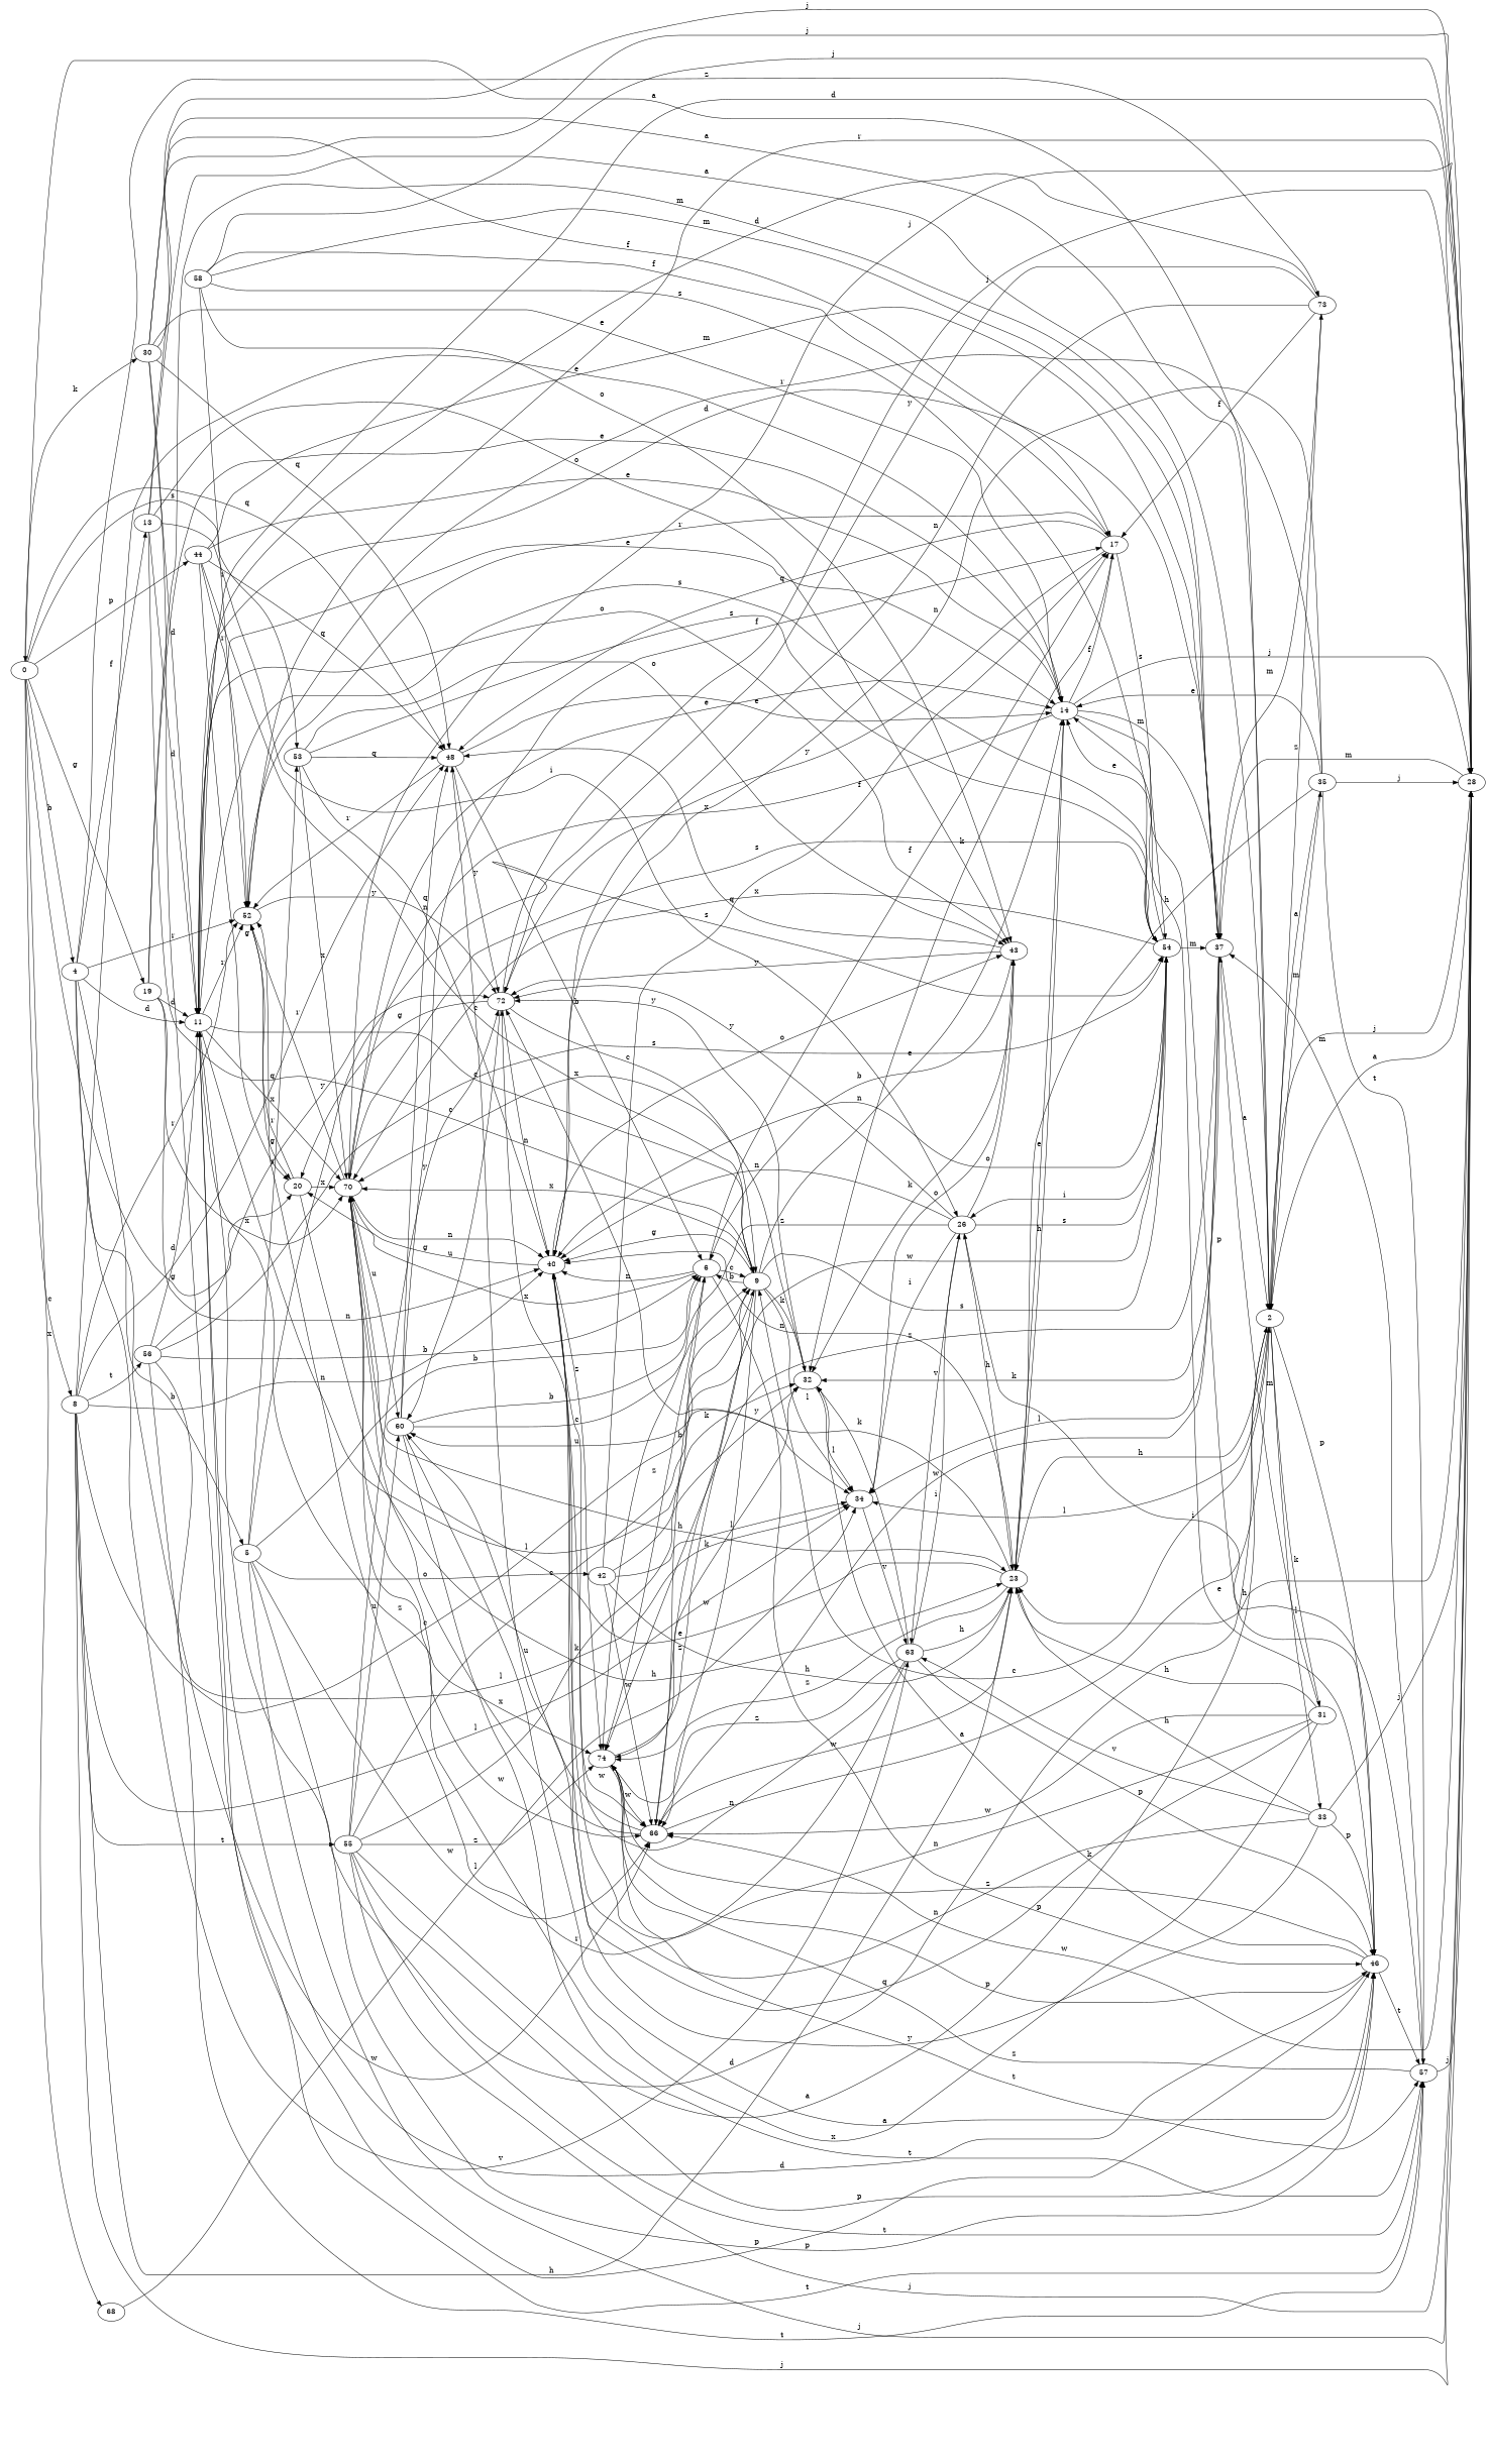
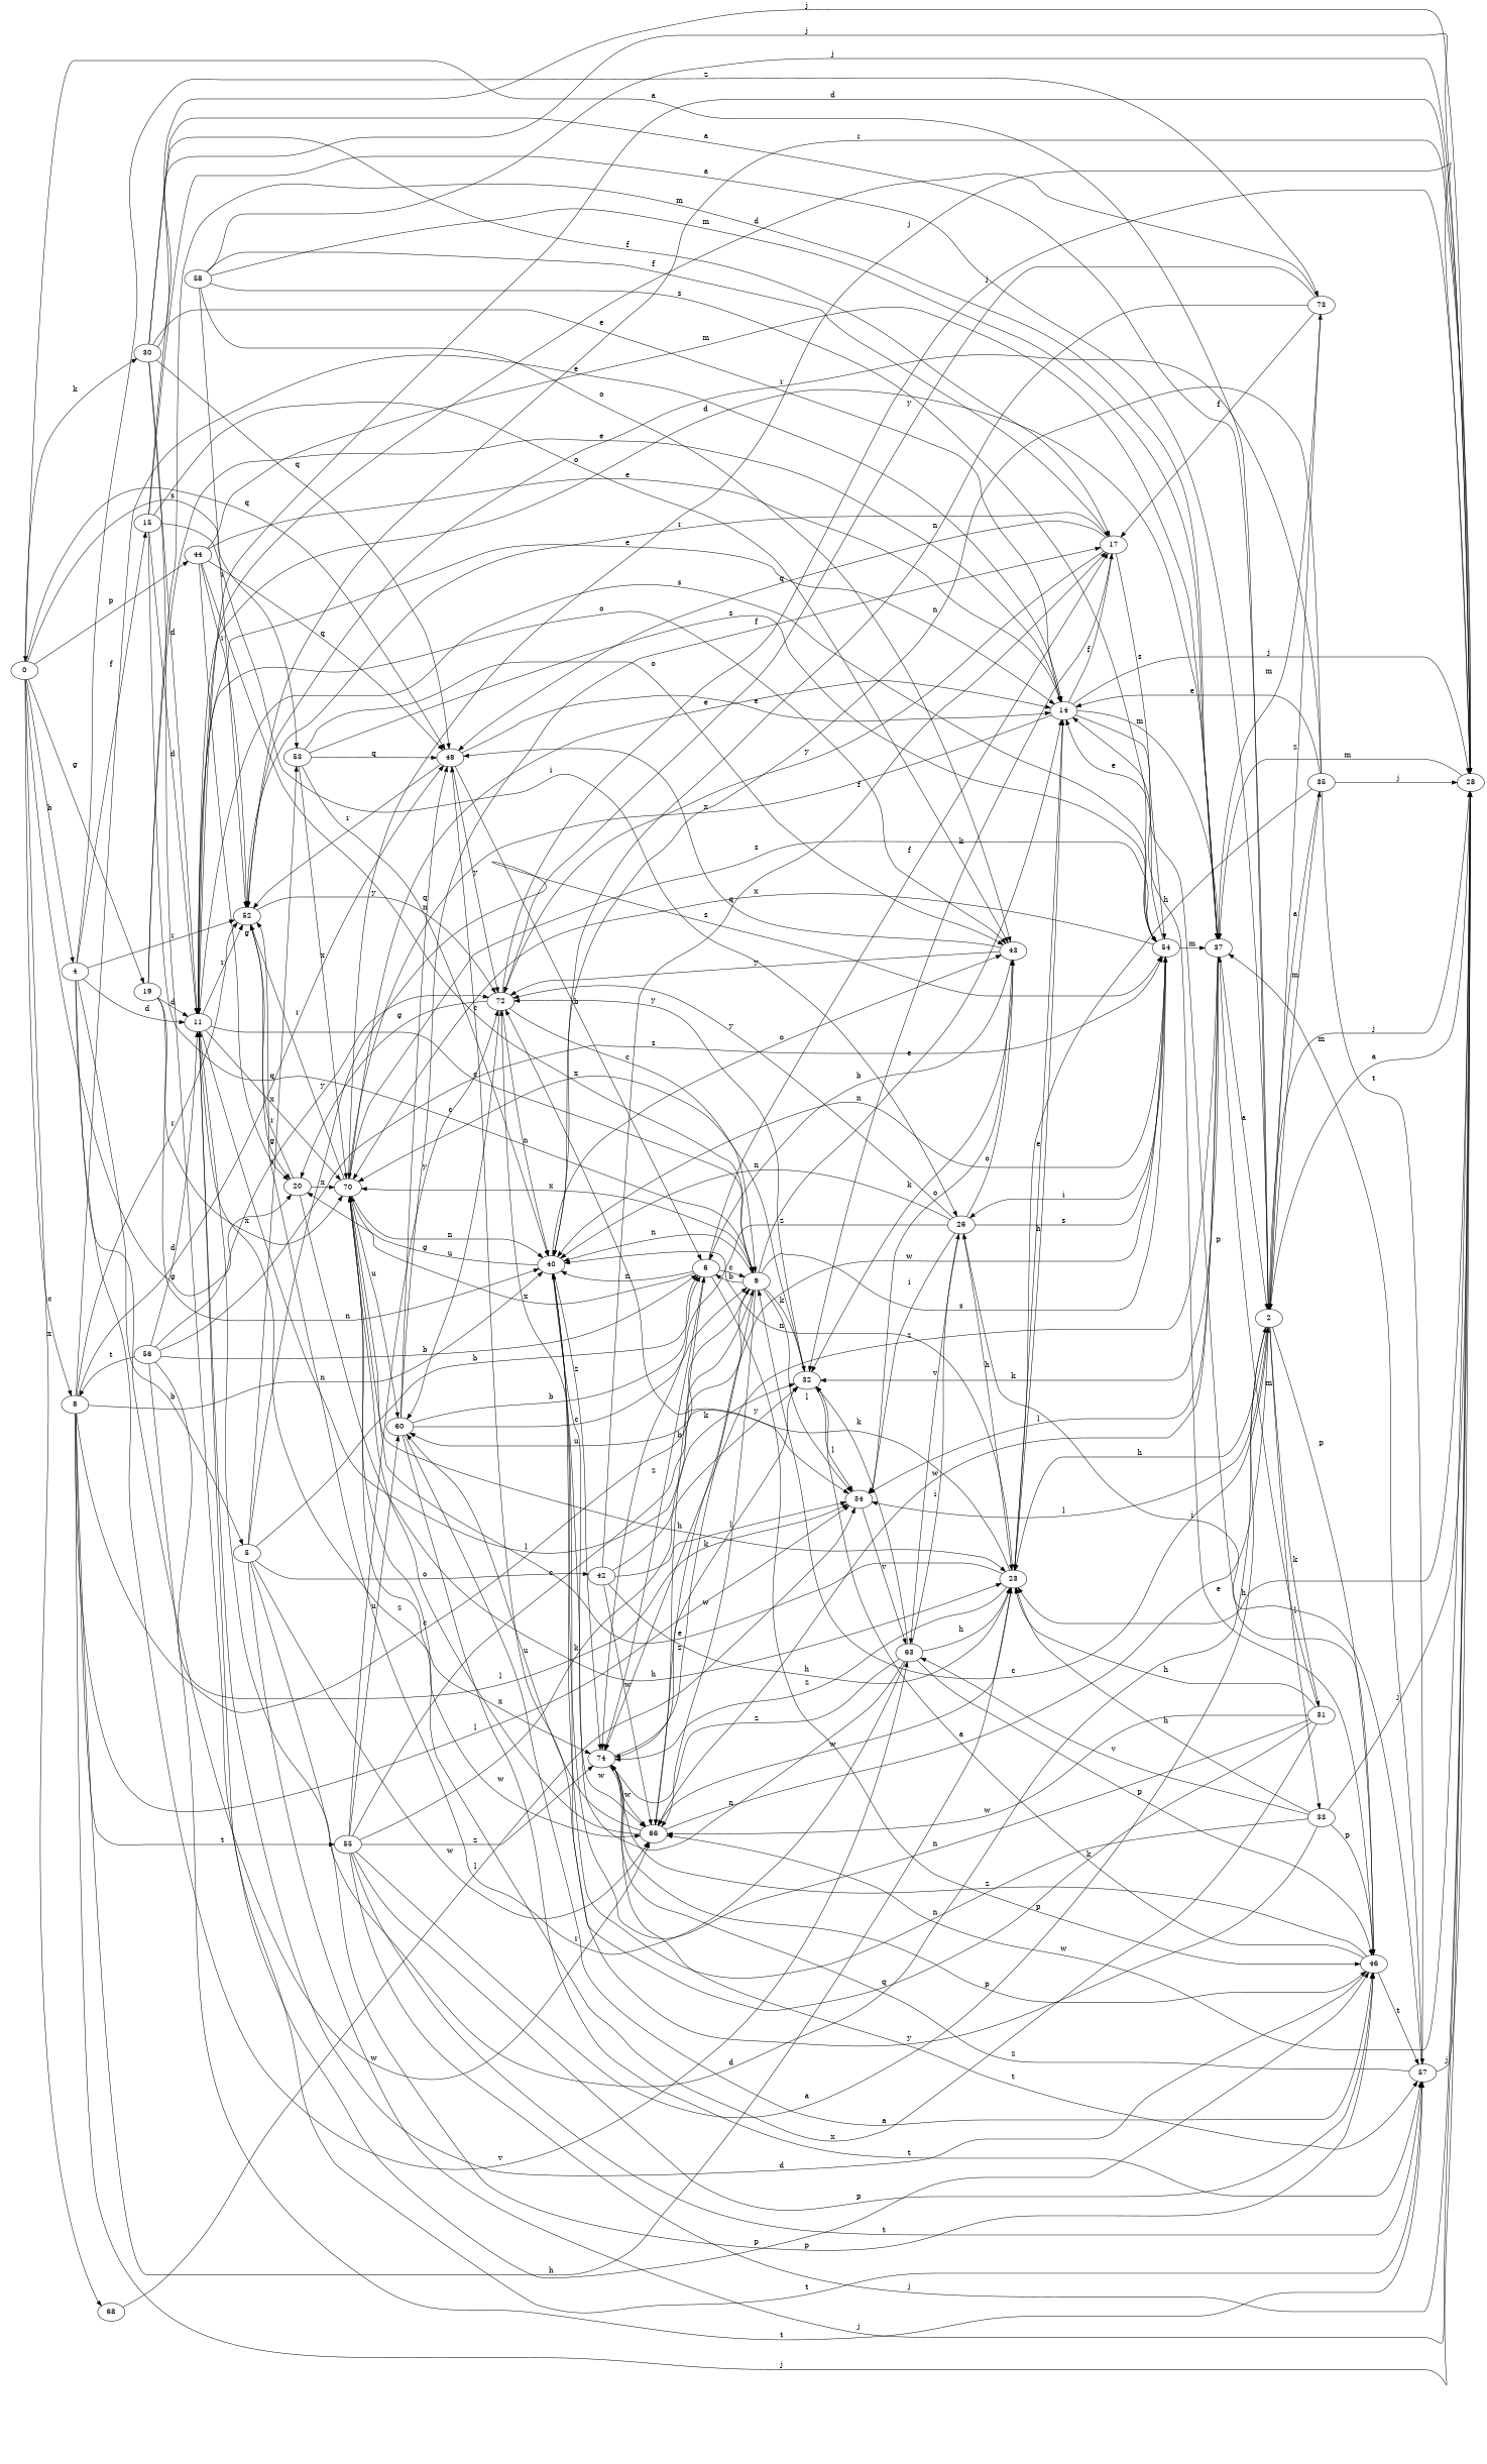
  strict digraph {
    rankdir=LR
    0
    4
    8
    19
    20
    30
    44
    48
    53
    68
    11
    73
    5
-   15 [label=13]
+   15
    52
    63
    66
    9
    23
    28
    34
    40
    14
    55
    56
    70
    37
    2
    46
    17
    6
    72
    54
    43
    31
    33
    35
    74
    32
    60
    57
    58
    42
    26
    0 -> 4 [label=b]
    0 -> 8 [label=c]
    0 -> 19 [label=g]
    0 -> 20 [label=g]
    0 -> 30 [label=k]
    0 -> 44 [label=p]
    0 -> 48 [label=q]
    0 -> 53 [label=s]
    0 -> 68 [label=x]
    4 -> 11 [label=d]
    4 -> 73 [label=z]
    4 -> 5 [label=b]
    4 -> 15 [label=f]
    4 -> 52 [label=r]
    4 -> 63 [label=v]
    4 -> 66 [label=w]
    8 -> 48 [label=q]
    8 -> 52 [label=r]
    8 -> 9 [label=c]
    8 -> 23 [label=h]
    8 -> 28 [label=j]
    8 -> 34 [label=l]
    8 -> 40 [label=n]
    8 -> 14 [label=e]
    8 -> 55 [label=t]
-   8 -> 56 [label=t]
+   56 -> 8 [label=t]
    19 -> 11 [label=d]
    19 -> 40 [label=n]
    19 -> 14 [label=e]
    19 -> 70 [label=x]
    19 -> 37 [label=m]
    20 -> 52 [label=r]
    20 -> 23 [label=h]
    20 -> 70 [label=x]
    30 -> 48 [label=q]
    30 -> 11 [label=d]
    30 -> 28 [label=j]
    30 -> 14 [label=e]
    30 -> 2 [label=a]
    30 -> 46 [label=p]
    30 -> 17 [label=f]
    44 -> 20 [label=g]
    44 -> 48 [label=q]
    44 -> 52 [label=r]
    44 -> 9 [label=c]
    44 -> 14 [label=e]
    44 -> 37 [label=m]
    48 -> 52 [label=r]
    48 -> 14 [label=e]
    48 -> 6 [label=b]
    48 -> 72 [label=y]
    53 -> 48 [label=q]
    53 -> 40 [label=n]
    53 -> 70 [label=x]
    53 -> 54 [label=s]
    53 -> 43 [label=o]
    68 -> 34 [label=l]
    11 -> 52 [label=r]
    11 -> 9 [label=c]
    11 -> 34 [label=l]
    11 -> 14 [label=e]
    11 -> 70 [label=x]
    11 -> 54 [label=s]
    11 -> 43 [label=o]
    11 -> 74 [label=z]
    11 -> 57 [label=t]
    73 -> 11 [label=d]
    73 -> 40 [label=n]
    73 -> 37 [label=m]
    73 -> 17 [label=f]
    73 -> 72 [label=y]
    5 -> 53 [label=s]
    5 -> 66 [label=w]
    5 -> 28 [label=j]
    5 -> 46 [label=p]
    5 -> 6 [label=b]
    5 -> 54 [label=s]
    5 -> 42 [label=o]
    15 -> 11 [label=d]
    15 -> 9 [label=c]
    15 -> 28 [label=j]
    15 -> 2 [label=a]
    15 -> 43 [label=o]
    15 -> 26 [label=i]
    52 -> 20 [label=g]
    52 -> 72 [label=y]
    63 -> 52 [label=r]
    63 -> 23 [label=h]
    63 -> 40 [label=n]
    63 -> 46 [label=p]
    63 -> 74 [label=z]
    63 -> 32 [label=k]
    63 -> 26 [label=i]
    66 -> 70 [label=x]
    66 -> 2 [label=a]
    66 -> 6 [label=b]
    66 -> 60 [label=u]
    9 -> 66 [label=w]
    9 -> 34 [label=l]
-   9 -> 40 [label=g]
+   9 -> 40 [label=n]
    9 -> 14 [label=e]
    9 -> 70 [label=x]
    9 -> 6 [label=b]
    9 -> 54 [label=s]
    9 -> 74 [label=z]
    9 -> 32 [label=k]
    9 -> 60 [label=u]
    23 -> 66 [label=w]
    23 -> 40 [label=n]
    23 -> 14 [label=e]
    23 -> 70 [label=e]
    23 -> 72 [label=y]
    23 -> 74 [label=z]
    28 -> 11 [label=d]
    28 -> 52 [label=r]
    28 -> 66 [label=w]
    28 -> 23 [label=h]
    28 -> 37 [label=m]
    28 -> 2 [label=a]
    34 -> 63 [label=v]
    34 -> 43 [label=o]
    40 -> 20 [label=g]
    40 -> 66 [label=w]
    40 -> 43 [label=o]
    40 -> 74 [label=z]
    14 -> 23 [label=h]
    14 -> 28 [label=j]
    14 -> 70 [label=x]
    14 -> 37 [label=m]
    14 -> 46 [label=p]
    14 -> 17 [label=f]
    55 -> 9 [label=c]
    55 -> 28 [label=j]
    55 -> 2 [label=a]
    55 -> 46 [label=p]
    55 -> 72 [label=y]
    55 -> 74 [label=z]
    55 -> 32 [label=k]
    55 -> 60 [label=u]
    55 -> 57 [label=t]
    56 -> 11 [label=d]
    56 -> 34 [label=l]
    56 -> 6 [label=b]
    56 -> 72 [label=y]
    56 -> 54 [label=s]
    56 -> 57 [label=t]
    70 -> 52 [label=r]
    70 -> 66 [label=w]
    70 -> 23 [label=h]
    70 -> 28 [label=j]
    70 -> 40 [label=n]
    70 -> 14 [label=e]
    70 -> 54 [label=s]
    70 -> 60 [label=u]
    37 -> 11 [label=d]
    37 -> 66 [label=w]
    37 -> 34 [label=l]
    37 -> 2 [label=a]
    37 -> 74 [label=z]
    37 -> 32 [label=k]
    2 -> 0 [label=a]
    2 -> 11 [label=d]
    2 -> 73 [label=z]
    2 -> 9 [label=c]
    2 -> 23 [label=h]
    2 -> 28 [label=j]
    2 -> 34 [label=l]
    2 -> 46 [label=p]
    2 -> 31 [label=k]
    2 -> 33 [label=l]
    2 -> 35 [label=m]
    46 -> 11 [label=d]
    46 -> 14 [label=e]
    46 -> 74 [label=z]
    46 -> 32 [label=k]
    46 -> 57 [label=t]
    17 -> 48 [label=q]
    17 -> 52 [label=r]
    17 -> 72 [label=y]
    17 -> 54 [label=s]
    17 -> 32 [label=k]
    6 -> 9 [label=c]
    6 -> 40 [label=n]
    6 -> 70 [label=x]
    6 -> 46 [label=p]
    6 -> 17 [label=f]
    6 -> 74 [label=z]
    72 -> 20 [label=g]
    72 -> 9 [label=c]
    72 -> 28 [label=j]
    72 -> 40 [label=n]
    72 -> 60 [label=u]
    54 -> 66 [label=w]
    54 -> 40 [label=n]
    54 -> 14 [label=e]
    54 -> 70 [label=x]
    54 -> 37 [label=m]
    54 -> 26 [label=i]
    43 -> 48 [label=q]
    43 -> 6 [label=b]
    43 -> 72 [label=y]
    43 -> 32 [label=k]
    31 -> 48 [label=q]
    31 -> 66 [label=w]
    31 -> 23 [label=h]
    31 -> 40 [label=n]
    31 -> 70 [label=x]
    31 -> 37 [label=m]
    33 -> 63 [label=v]
    33 -> 23 [label=h]
    33 -> 28 [label=j]
    33 -> 40 [label=n]
    33 -> 46 [label=p]
    33 -> 72 [label=y]
    35 -> 52 [label=r]
    35 -> 23 [label=h]
    35 -> 28 [label=j]
    35 -> 40 [label=n]
    35 -> 14 [label=e]
    35 -> 2 [label=a]
    35 -> 57 [label=t]
    74 -> 66 [label=w]
    74 -> 46 [label=p]
    74 -> 32 [label=k]
    74 -> 57 [label=t]
    32 -> 34 [label=l]
    32 -> 70 [label=x]
    32 -> 72 [label=y]
    60 -> 48 [label=q]
    60 -> 9 [label=c]
    60 -> 46 [label=a]
    60 -> 17 [label=f]
    60 -> 6 [label=b]
    60 -> 57 [label=t]
    57 -> 28 [label=j]
    57 -> 37 [label=m]
    57 -> 74 [label=z]
    57 -> 26 [label=i]
    58 -> 52 [label=r]
    58 -> 28 [label=j]
    58 -> 37 [label=m]
    58 -> 17 [label=f]
    58 -> 54 [label=s]
    58 -> 43 [label=o]
    42 -> 66 [label=w]
    42 -> 23 [label=h]
    42 -> 34 [label=l]
    42 -> 17 [label=f]
    42 -> 32 [label=k]
    26 -> 63 [label=v]
    26 -> 23 [label=h]
    26 -> 34 [label=i]
    26 -> 40 [label=n]
    26 -> 72 [label=y]
    26 -> 54 [label=s]
    26 -> 43 [label=o]
    26 -> 74 [label=z]
  }
